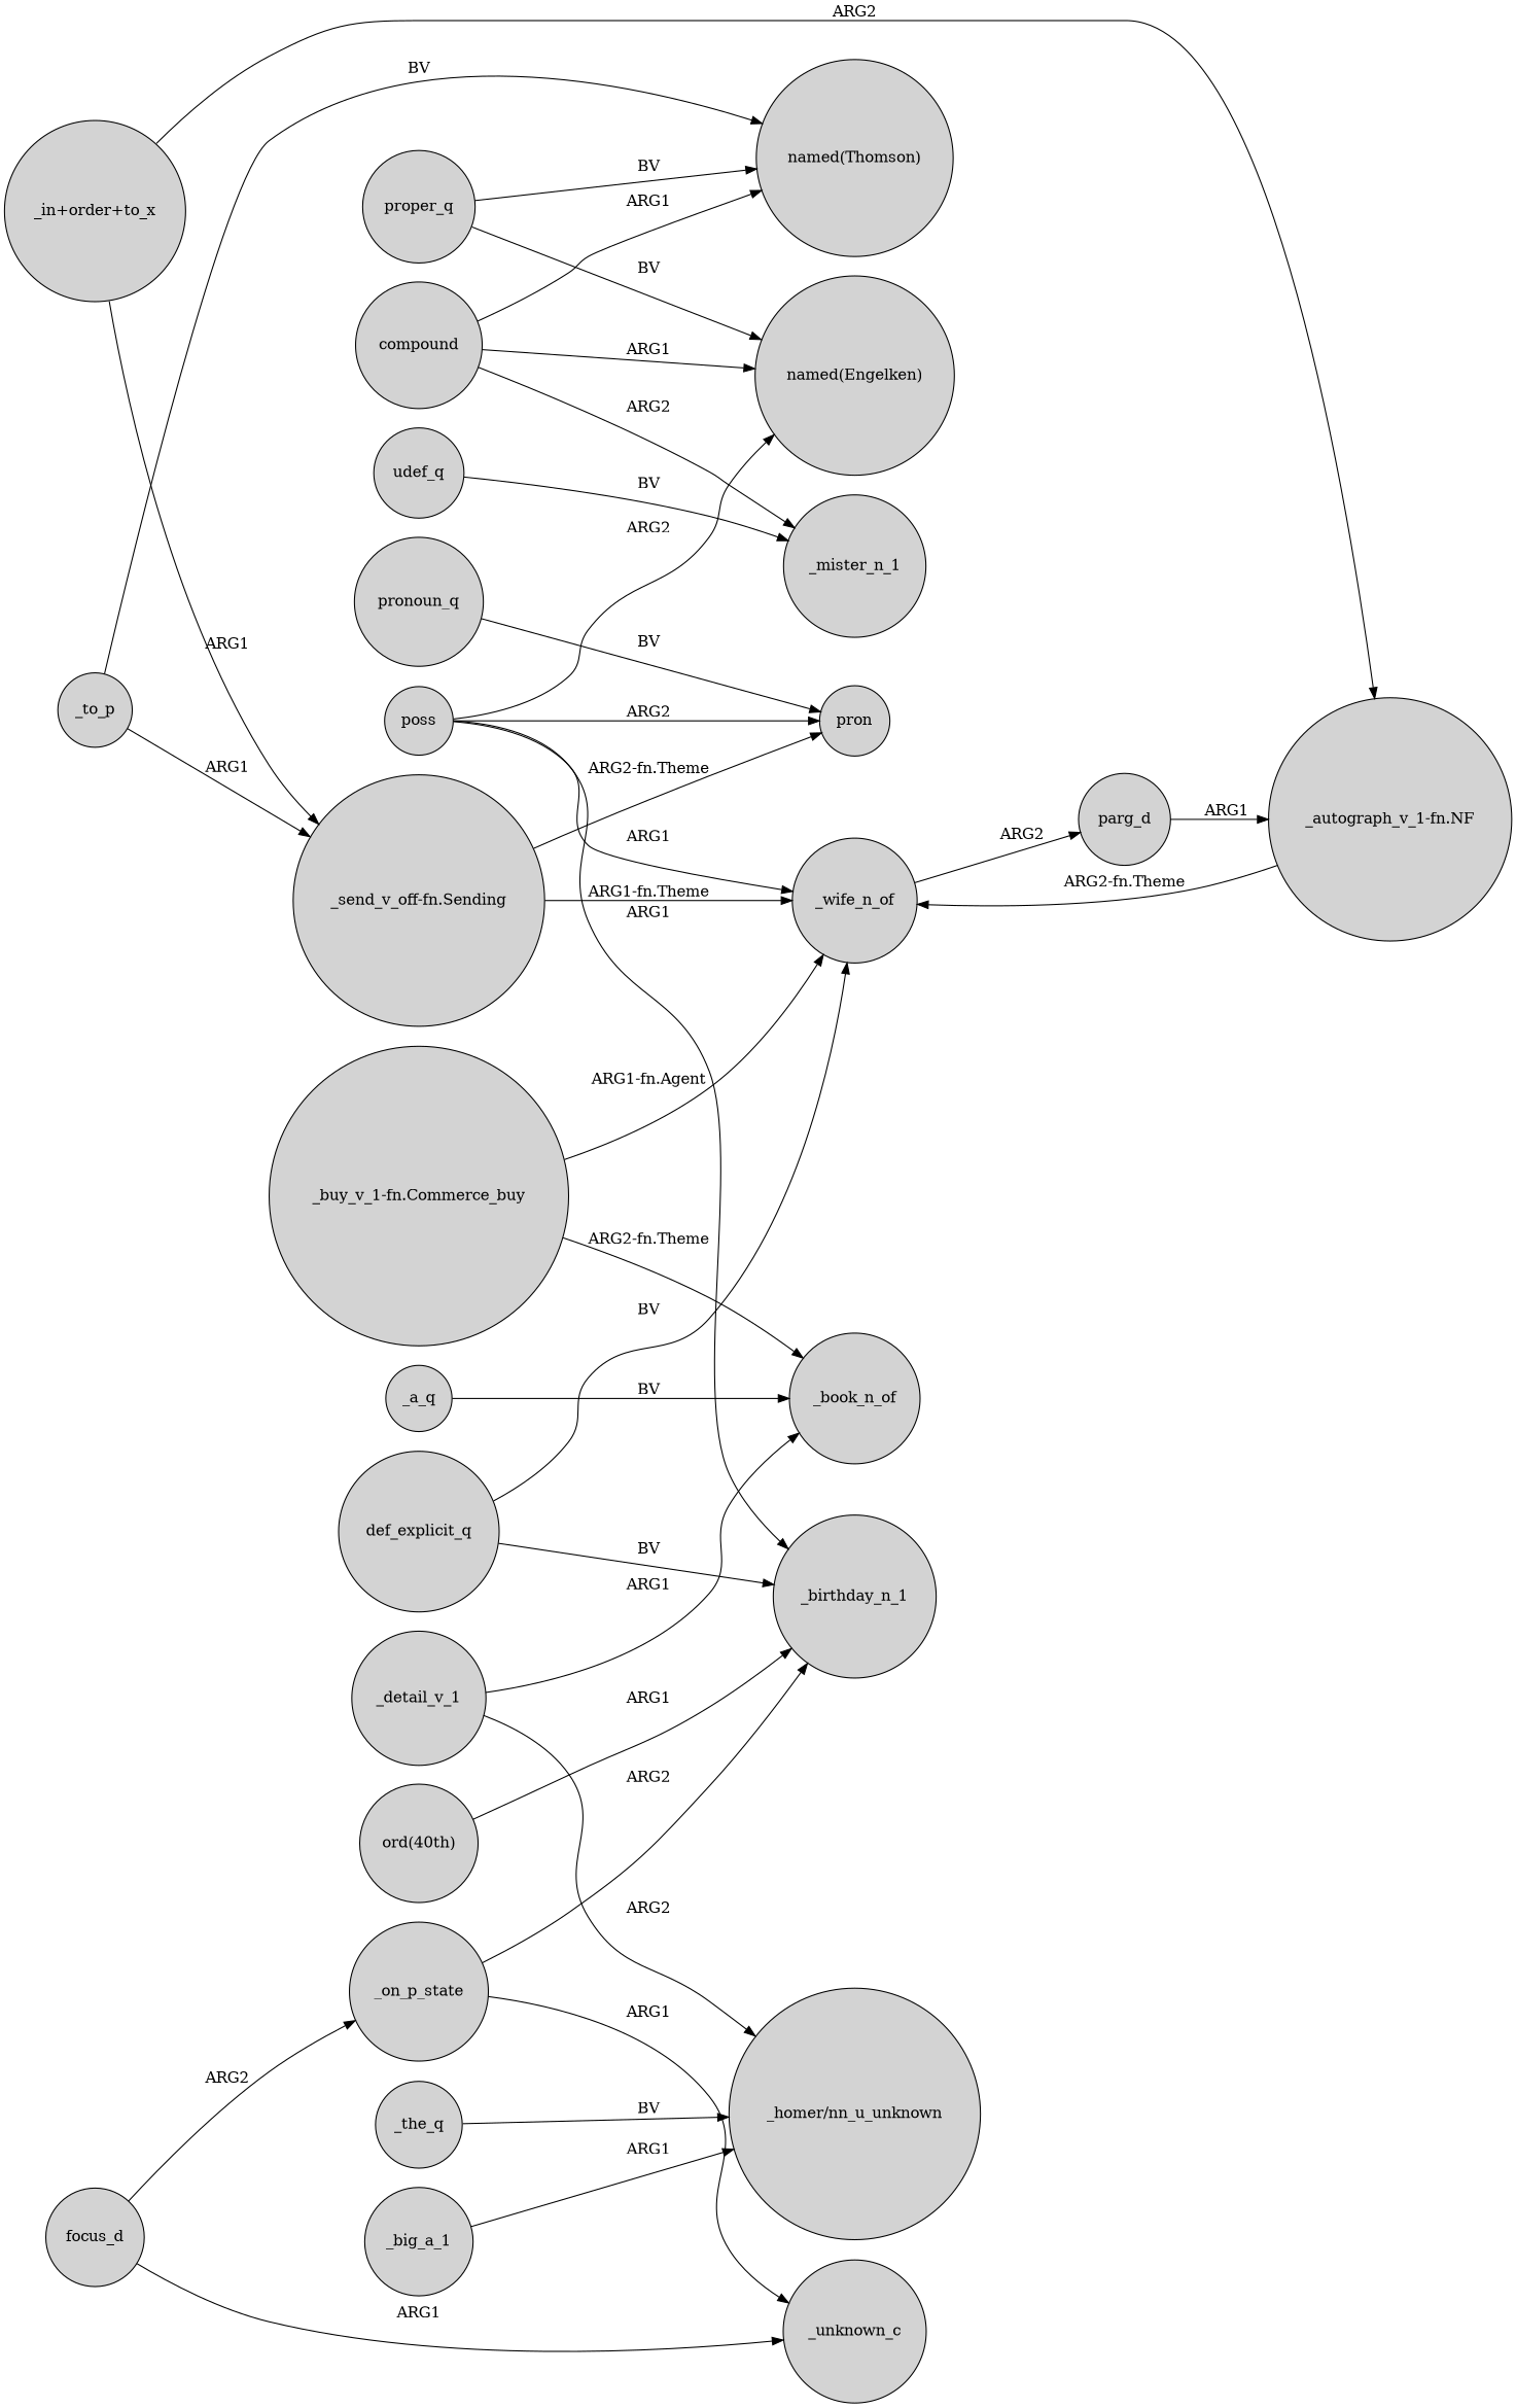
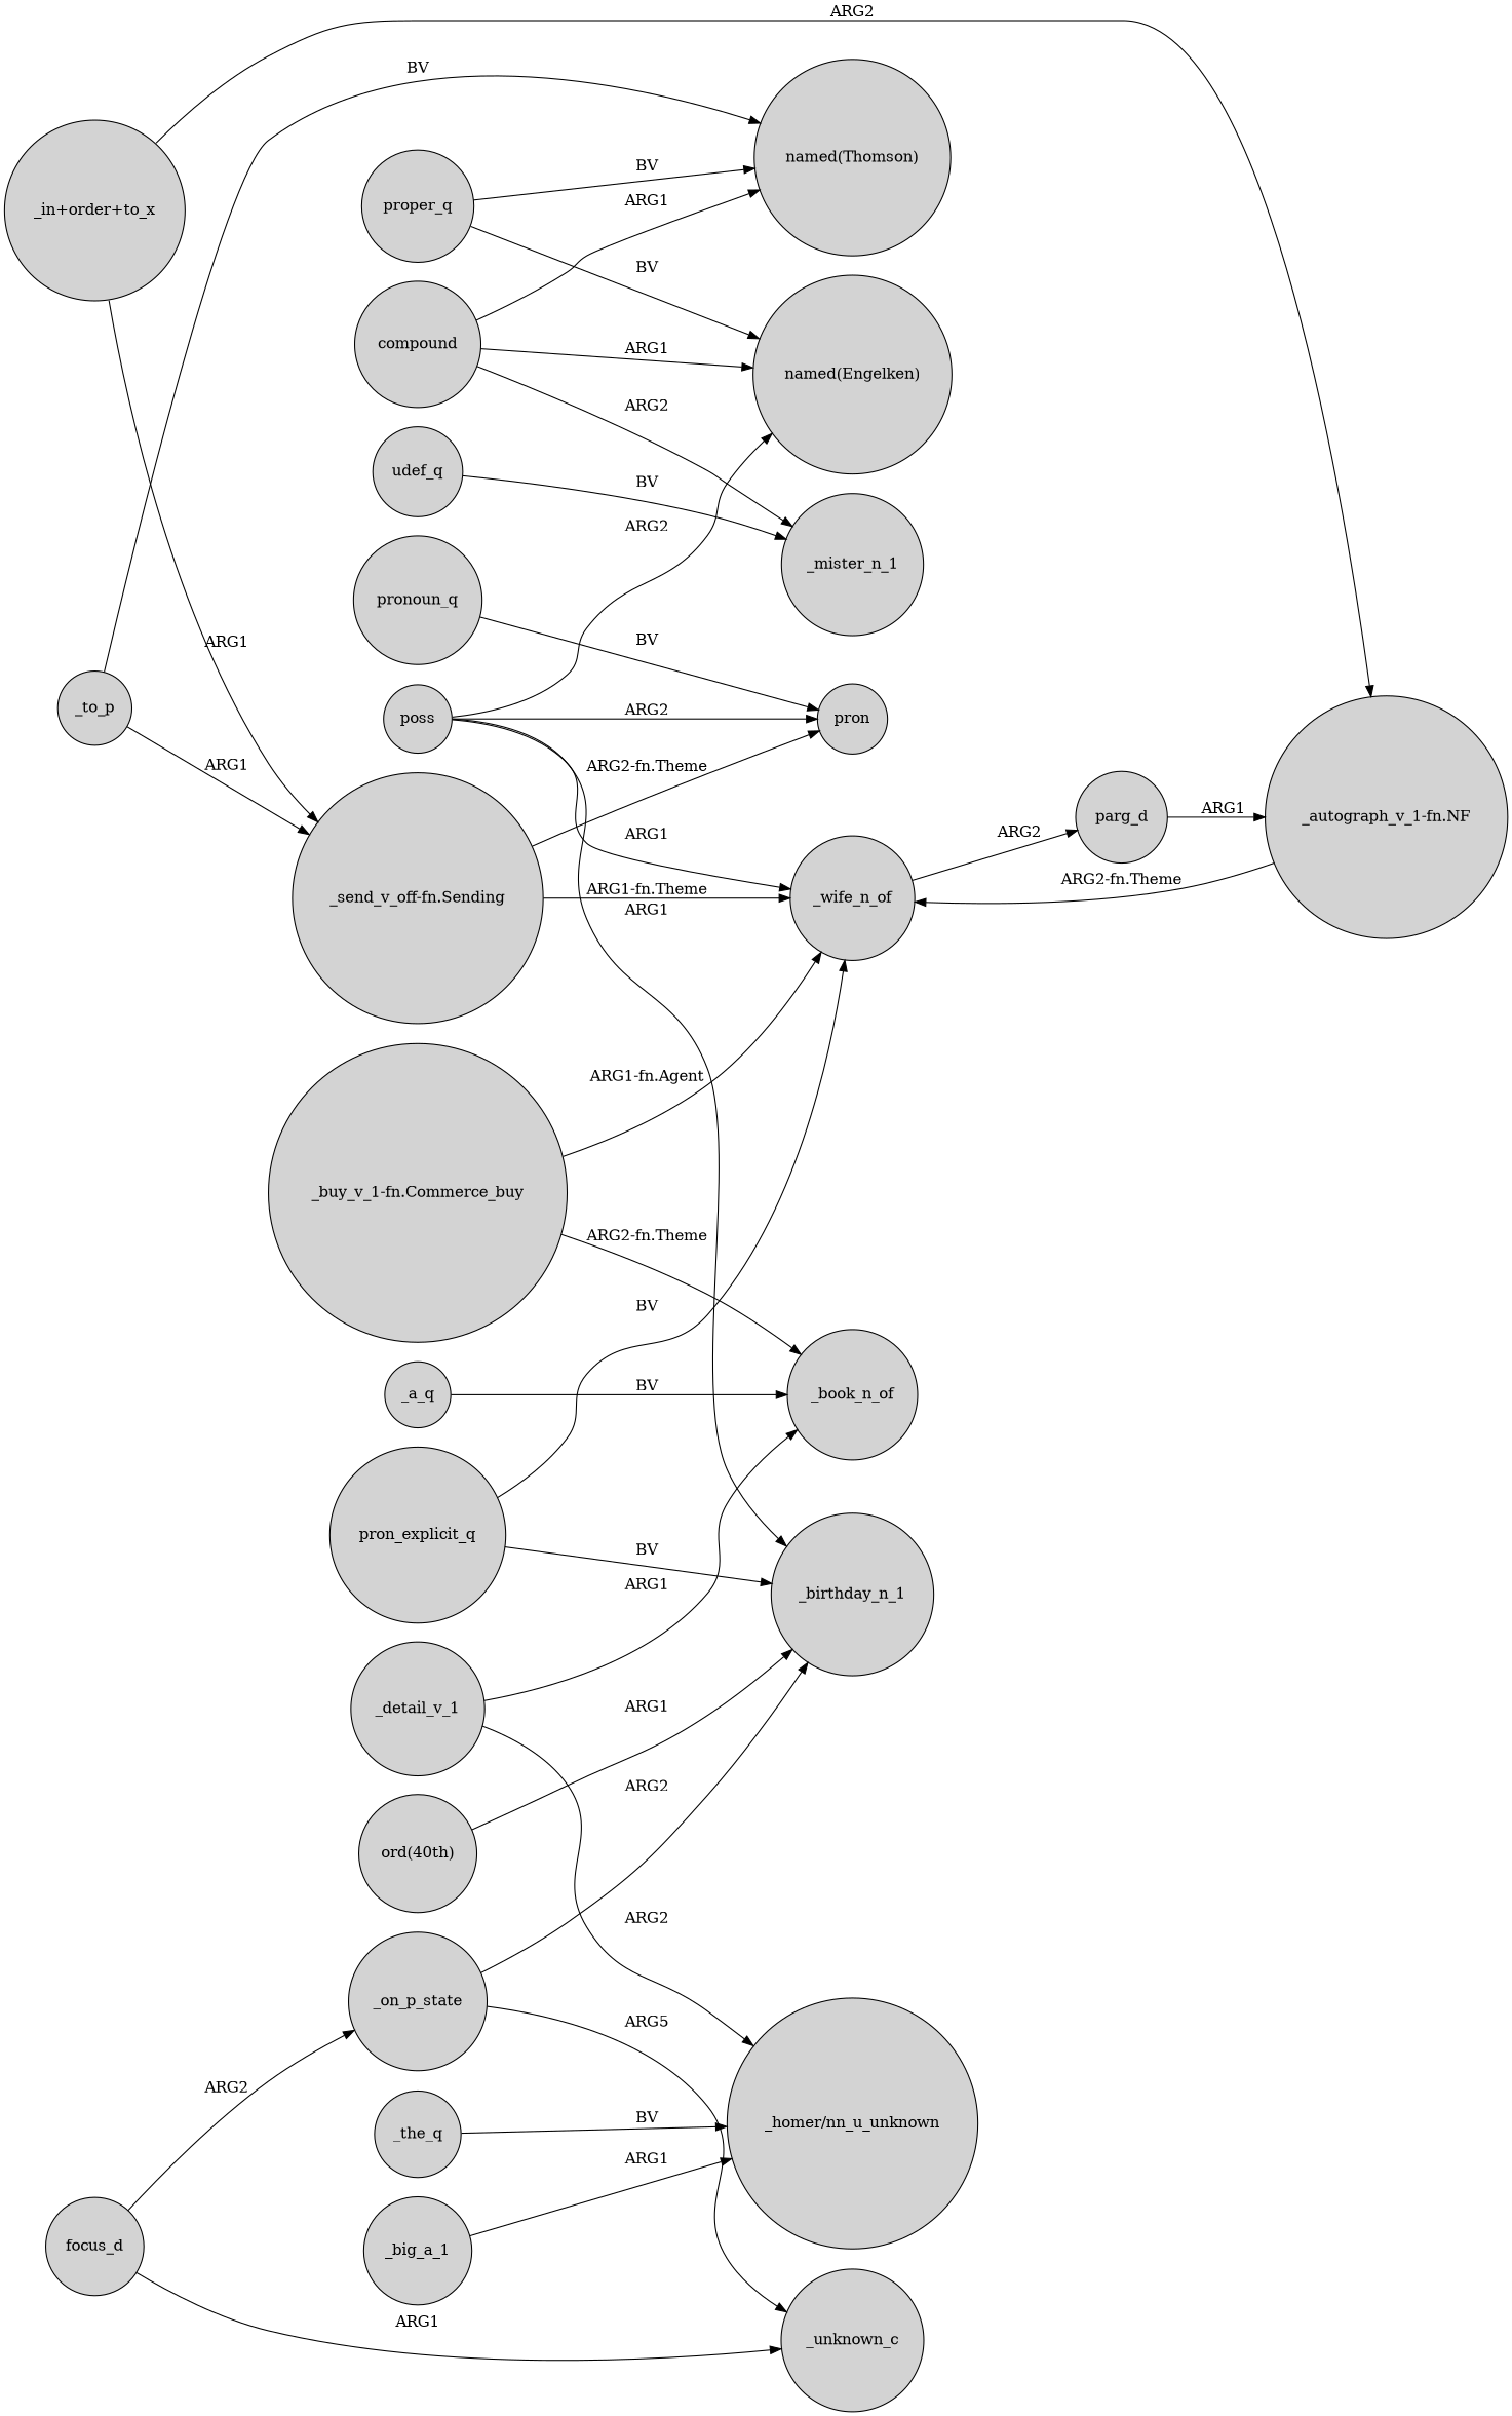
  digraph {
    rankdir=LR
    node [shape=circle style=filled]
    compound
    "named(Engelken)"
    "named(Thomson)"
    _mister_n_1
    "_buy_v_1-fn.Commerce_buy"
    _wife_n_of
    _book_n_of
    parg_d
    _big_a_1
    "_homer/nn_u_unknown"
    _to_p
    "_send_v_off-fn.Sending"
    pron
    poss
    _birthday_n_1
    proper_q
    focus_d
    _on_p_state
    n19 [label=_unknown_c]
-   def_explicit_q
+   def_explicit_q [label=pron_explicit_q]
    _detail_v_1
    udef_q
    "ord(40th)"
    "_in+order+to_x"
    "_autograph_v_1-fn.NF"
    _a_q
    pronoun_q
    _the_q
    compound -> "named(Engelken)" [label=ARG1]
    compound -> "named(Thomson)" [label=ARG1]
    compound -> _mister_n_1 [label=ARG2]
    "_buy_v_1-fn.Commerce_buy" -> _wife_n_of [label="ARG1-fn.Agent"]
    "_buy_v_1-fn.Commerce_buy" -> _book_n_of [label="ARG2-fn.Theme"]
    _wife_n_of -> parg_d [label=ARG2]
    parg_d -> "_autograph_v_1-fn.NF" [label=ARG1]
    _big_a_1 -> "_homer/nn_u_unknown" [label=ARG1]
    _to_p -> "named(Thomson)" [label=BV]
    _to_p -> "_send_v_off-fn.Sending" [label=ARG1]
    "_send_v_off-fn.Sending" -> _wife_n_of [label="ARG1-fn.Theme"]
    "_send_v_off-fn.Sending" -> pron [label="ARG2-fn.Theme"]
    poss -> "named(Engelken)" [label=ARG2]
    poss -> _wife_n_of [label=ARG1]
    poss -> pron [label=ARG2]
    poss -> _birthday_n_1 [label=ARG1]
    proper_q -> "named(Engelken)" [label=BV]
    proper_q -> "named(Thomson)" [label=BV]
    focus_d -> _on_p_state [label=ARG2]
    focus_d -> n19 [label=ARG1]
    _on_p_state -> _birthday_n_1 [label=ARG2]
-   _on_p_state -> n19 [label=ARG1]
+   _on_p_state -> n19 [label=ARG5]
    def_explicit_q -> _wife_n_of [label=BV]
    def_explicit_q -> _birthday_n_1 [label=BV]
    _detail_v_1 -> _book_n_of [label=ARG1]
    _detail_v_1 -> "_homer/nn_u_unknown" [label=ARG2]
    udef_q -> _mister_n_1 [label=BV]
    "ord(40th)" -> _birthday_n_1 [label=ARG1]
    "_in+order+to_x" -> "_send_v_off-fn.Sending" [label=ARG1]
    "_in+order+to_x" -> "_autograph_v_1-fn.NF" [label=ARG2]
    "_autograph_v_1-fn.NF" -> _wife_n_of [label="ARG2-fn.Theme"]
    _a_q -> _book_n_of [label=BV]
    pronoun_q -> pron [label=BV]
    _the_q -> "_homer/nn_u_unknown" [label=BV]
  }
